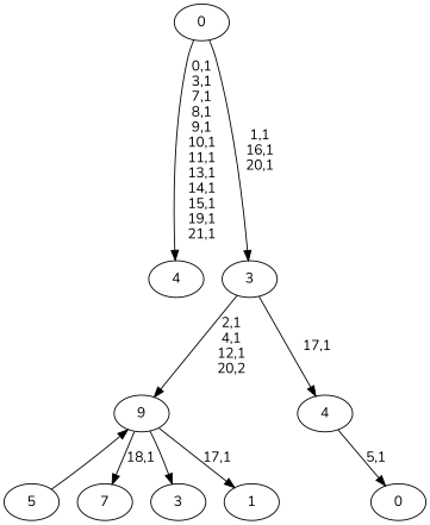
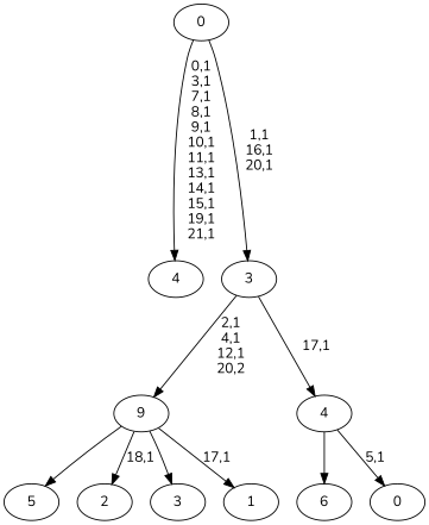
  digraph {
    fontname=Nunito
    node [fontname=Nunito]
    edge [fontname=Nunito]
-   n1 [label=7]
+   n1 [label=2]
+   n2 [label=6]
    n3 [label=5]
    n4 [label=4]
    n5 [label=3]
    n6 [label=1]
    9
    n8 [label=0]
    4
    3
    0
    9 -> n1 [label="18,1"]
-   n3 -> 9
+   9 -> n3
    9 -> n5
    9 -> n6 [label="17,1"]
+   4 -> n2
    4 -> n8 [label="5,1"]
    3 -> 9 [label="2,1\n4,1\n12,1\n20,2"]
    3 -> 4 [label="17,1"]
    0 -> n4 [label="0,1\n3,1\n7,1\n8,1\n9,1\n10,1\n11,1\n13,1\n14,1\n15,1\n19,1\n21,1"]
    0 -> 3 [label="1,1\n16,1\n20,1"]
  }
